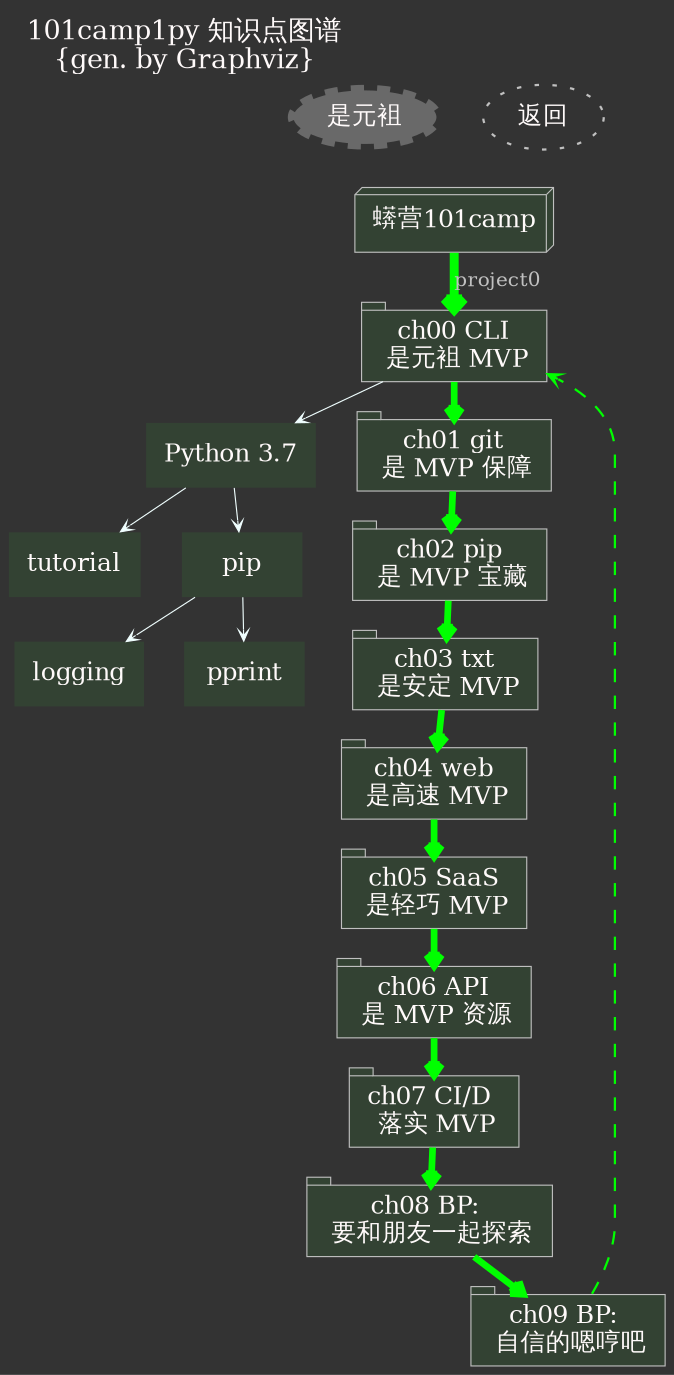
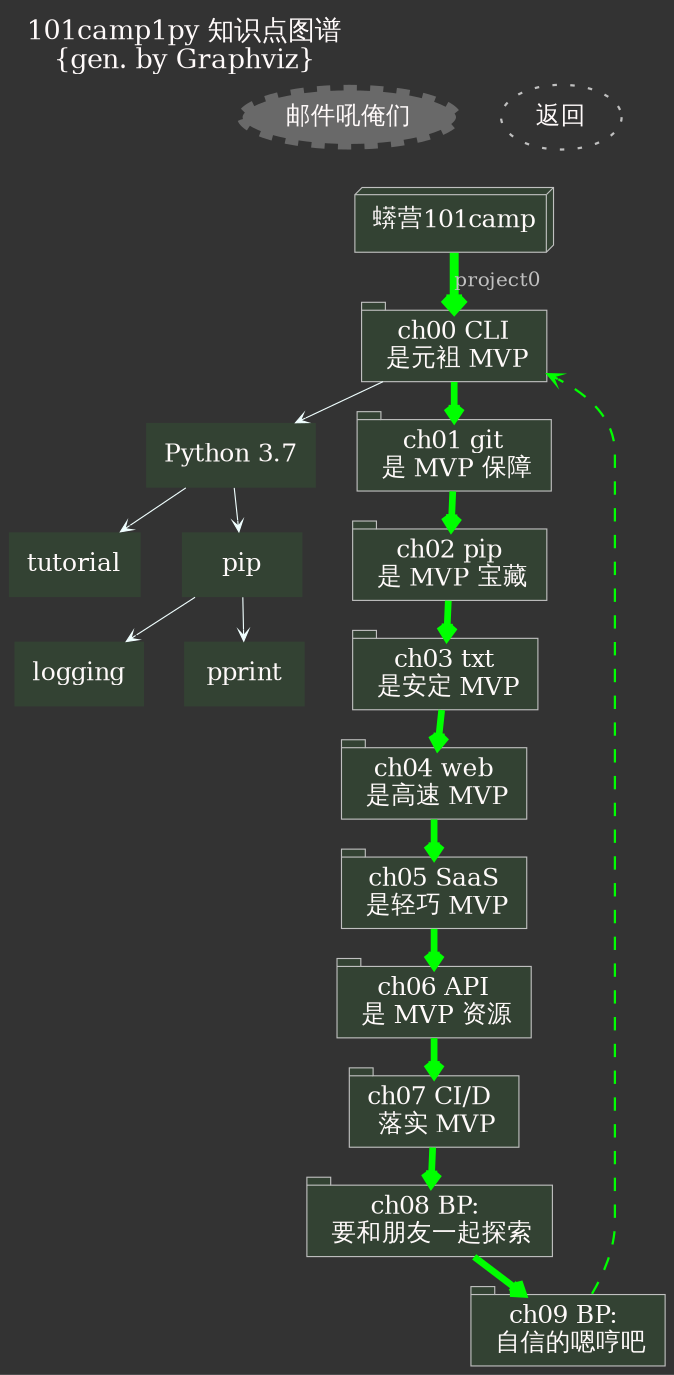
  digraph {
    bgcolor="#333333"
    fontcolor=snow
    fontsize=12.0
    label="101camp1py 知识点图谱\n{gen. by Graphviz}"
    labeljust=l
    labelloc=t
    rankdir=TB
    ranksep=0.1
    node [color=gray fillcolor="#334233" fontcolor=snow fontsize=11.0 shape=tab style="filled,setlinewidth(0.5)"]
    edge [arrowhead=vee arrowsize=0.5 arrowtail=none color=green fontcolor=gray fontsize=9.0 style="setlinewidth(3)"]
    n1 [height=0.4 label="蠎营101camp" shape=box3d]
    n2 [height=0.4 label="ch00 CLI\n 是元袓 MVP"]
    n3 [height=0.4 label="Python 3.7" shape=plaintext]
    n4 [height=0.4 label="ch01 git\n 是 MVP 保障"]
    n5 [height=0.4 label=tutorial shape=plaintext]
    n6 [height=0.4 label=pip shape=plaintext]
    n7 [height=0.4 label=logging shape=plaintext]
    n8 [height=0.4 label=pprint shape=plaintext]
    n9 [height=0.4 label="ch02 pip\n 是 MVP 宝藏"]
    n10 [height=0.4 label="ch03 txt\n 是安定 MVP"]
    n11 [height=0.4 label="ch04 web\n 是高速 MVP"]
    n12 [height=0.4 label="ch05 SaaS\n 是轻巧 MVP"]
    n13 [height=0.4 label="ch06 API\n 是 MVP 资源"]
    n14 [height=0.4 label="ch07 CI/D \n 落实 MVP"]
    n15 [height=0.4 label="ch08 BP: \n 要和朋友一起探索"]
    n16 [height=0.4 label="ch09 BP: \n 自信的嗯哼吧"]
-   n17 [color="#333333" fillcolor=dimgray height=0.4 label="是元袓" shape=ellipse style="filled,dashed,setlinewidth(5)"]
+   n17 [color="#333333" fillcolor=dimgray height=0.4 label="邮件吼俺们" shape=ellipse style="filled,dashed,setlinewidth(5)"]
    n18 [height=0.4 label="返回\n" shape=ellipse style=dotted]
    n1 -> n2 [label=project0 style="setlinewidth(4)"]
    n2 -> n3 [color=azure style="setlinewidth(0.5)"]
    n2 -> n4
    n3 -> n5 [color=azure style="setlinewidth(0.5)"]
    n3 -> n6 [color=azure style="setlinewidth(0.5)"]
    n4 -> n9
    n6 -> n7 [color=azure style="setlinewidth(0.5)"]
    n6 -> n8 [color=azure style="setlinewidth(0.5)"]
    n9 -> n10
    n10 -> n11
    n11 -> n12
    n12 -> n13
    n13 -> n14
    n14 -> n15
    n15 -> n16
    n16 -> n2 [style=dashed]
    n17 -> n1 [color=azure style=invis]
    n18 -> n1 [color=azure style=invis]
  }
